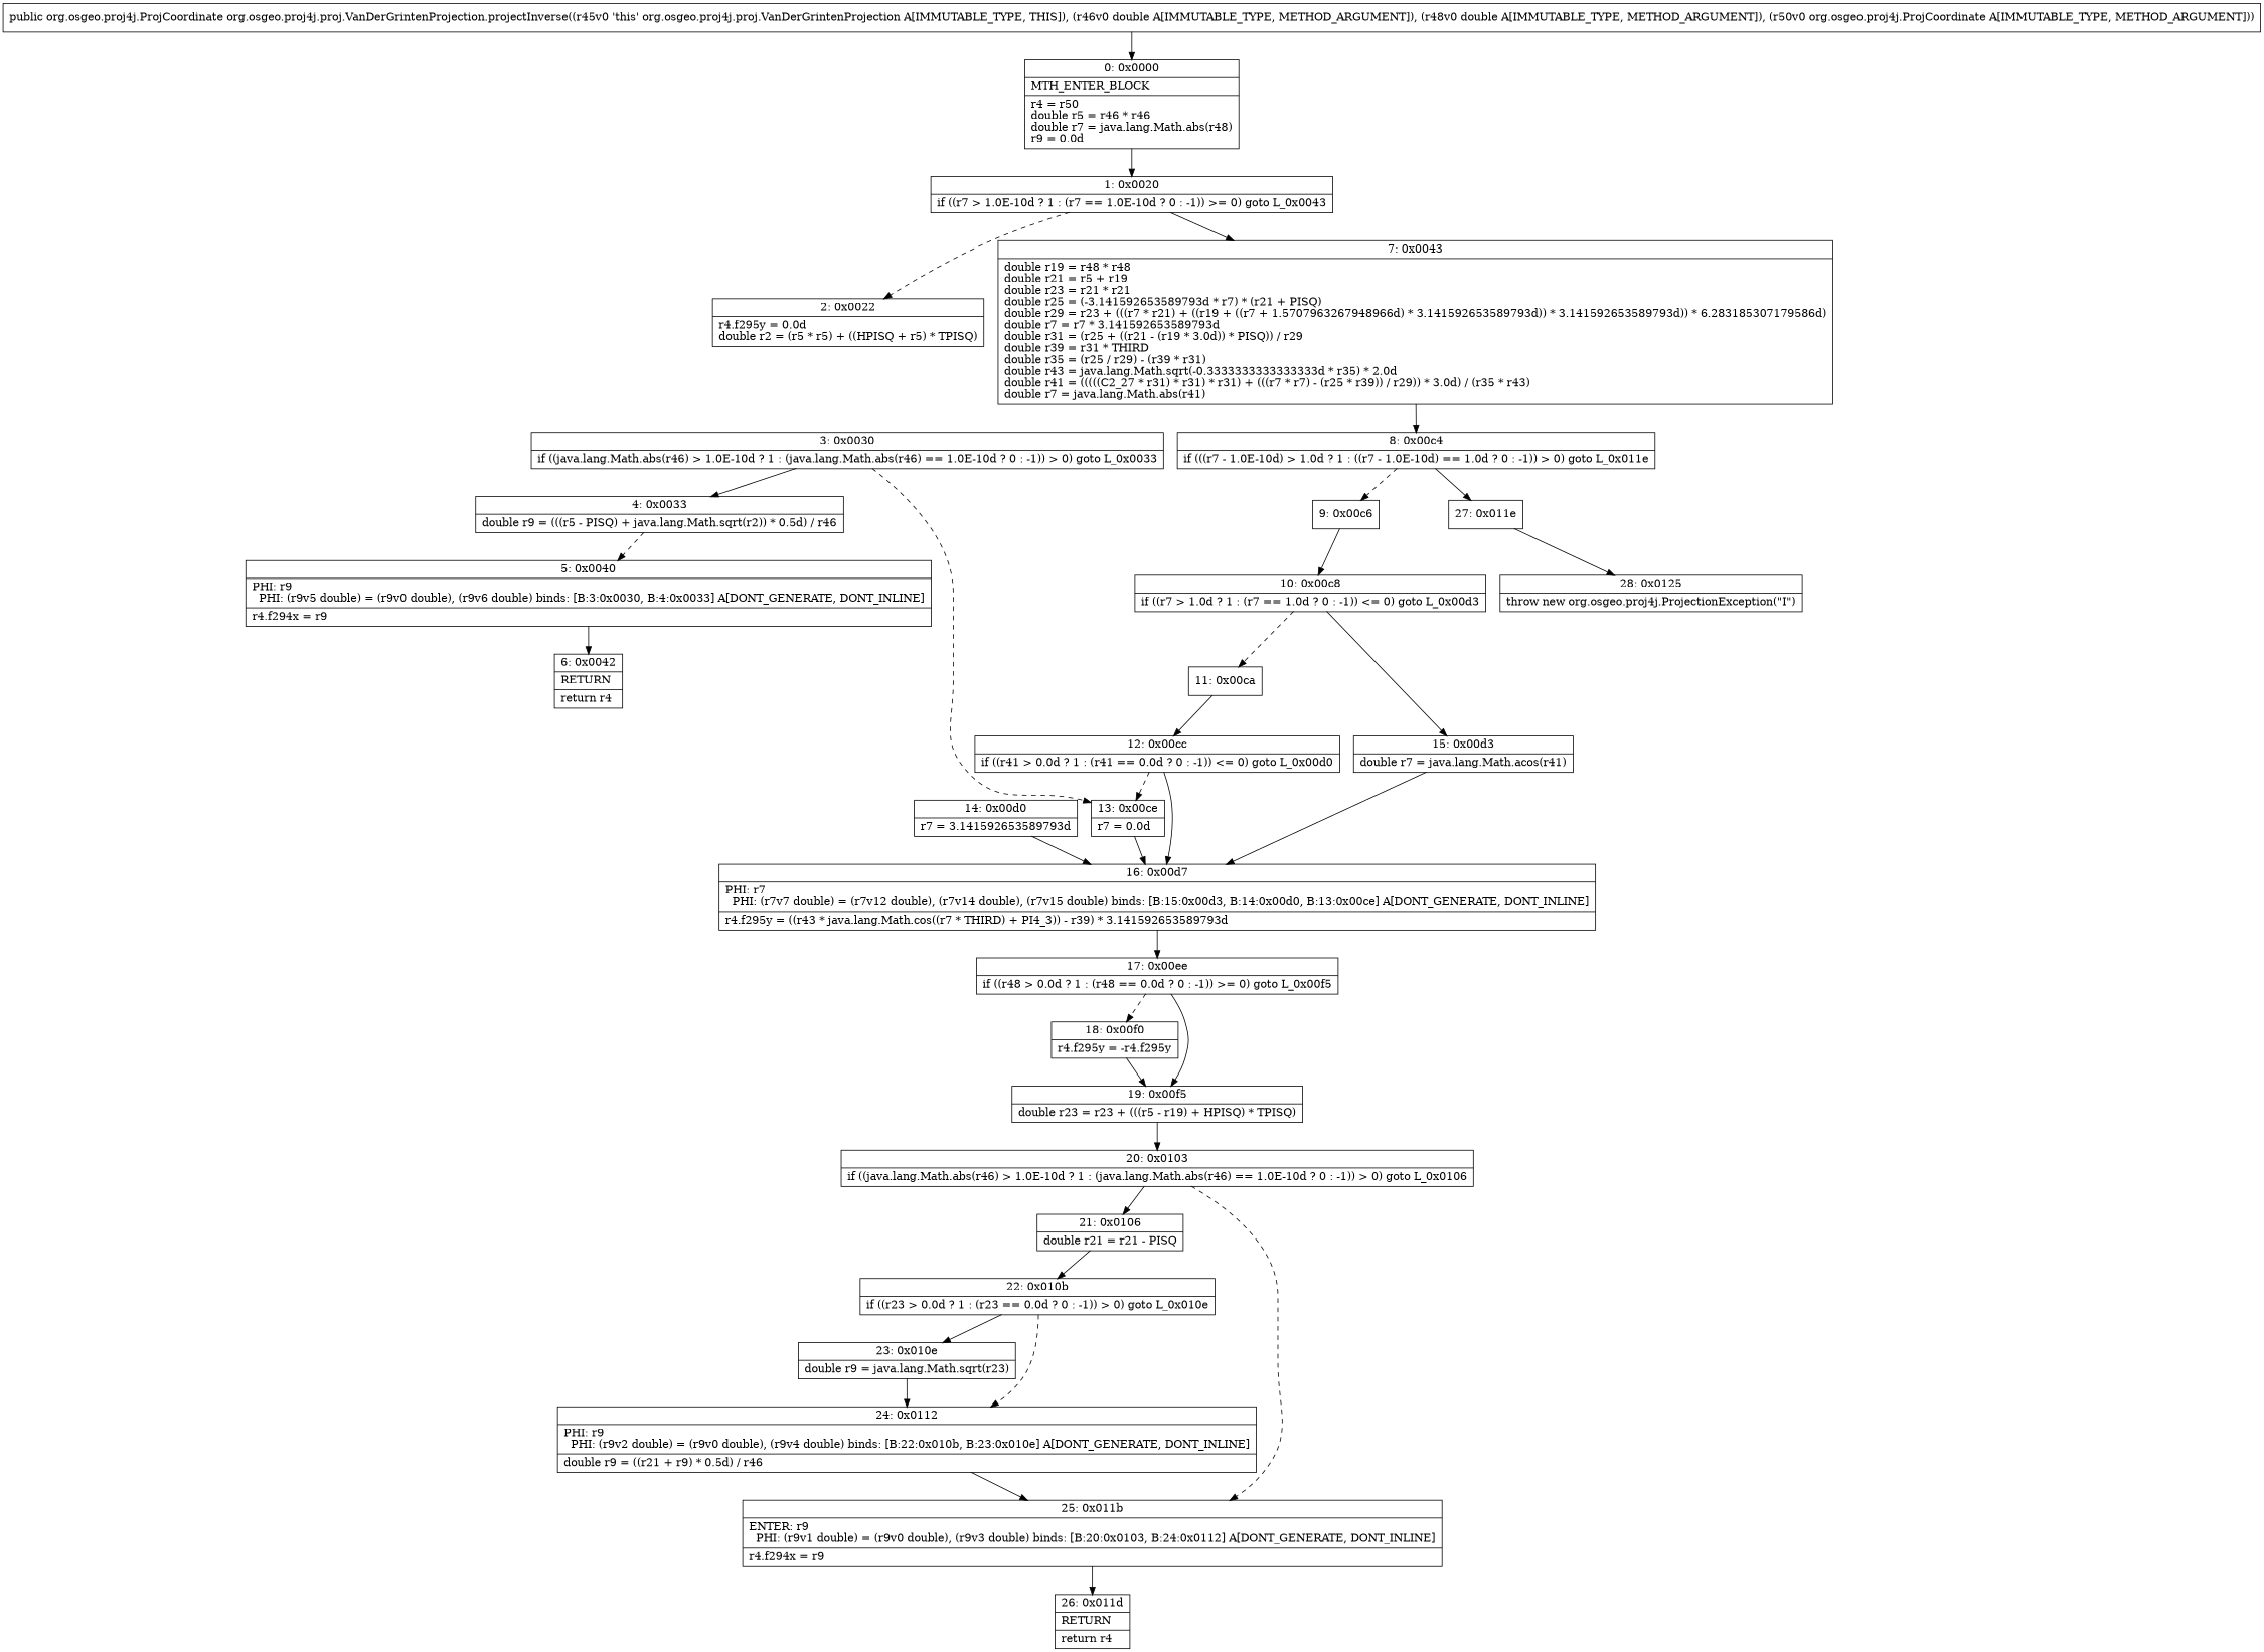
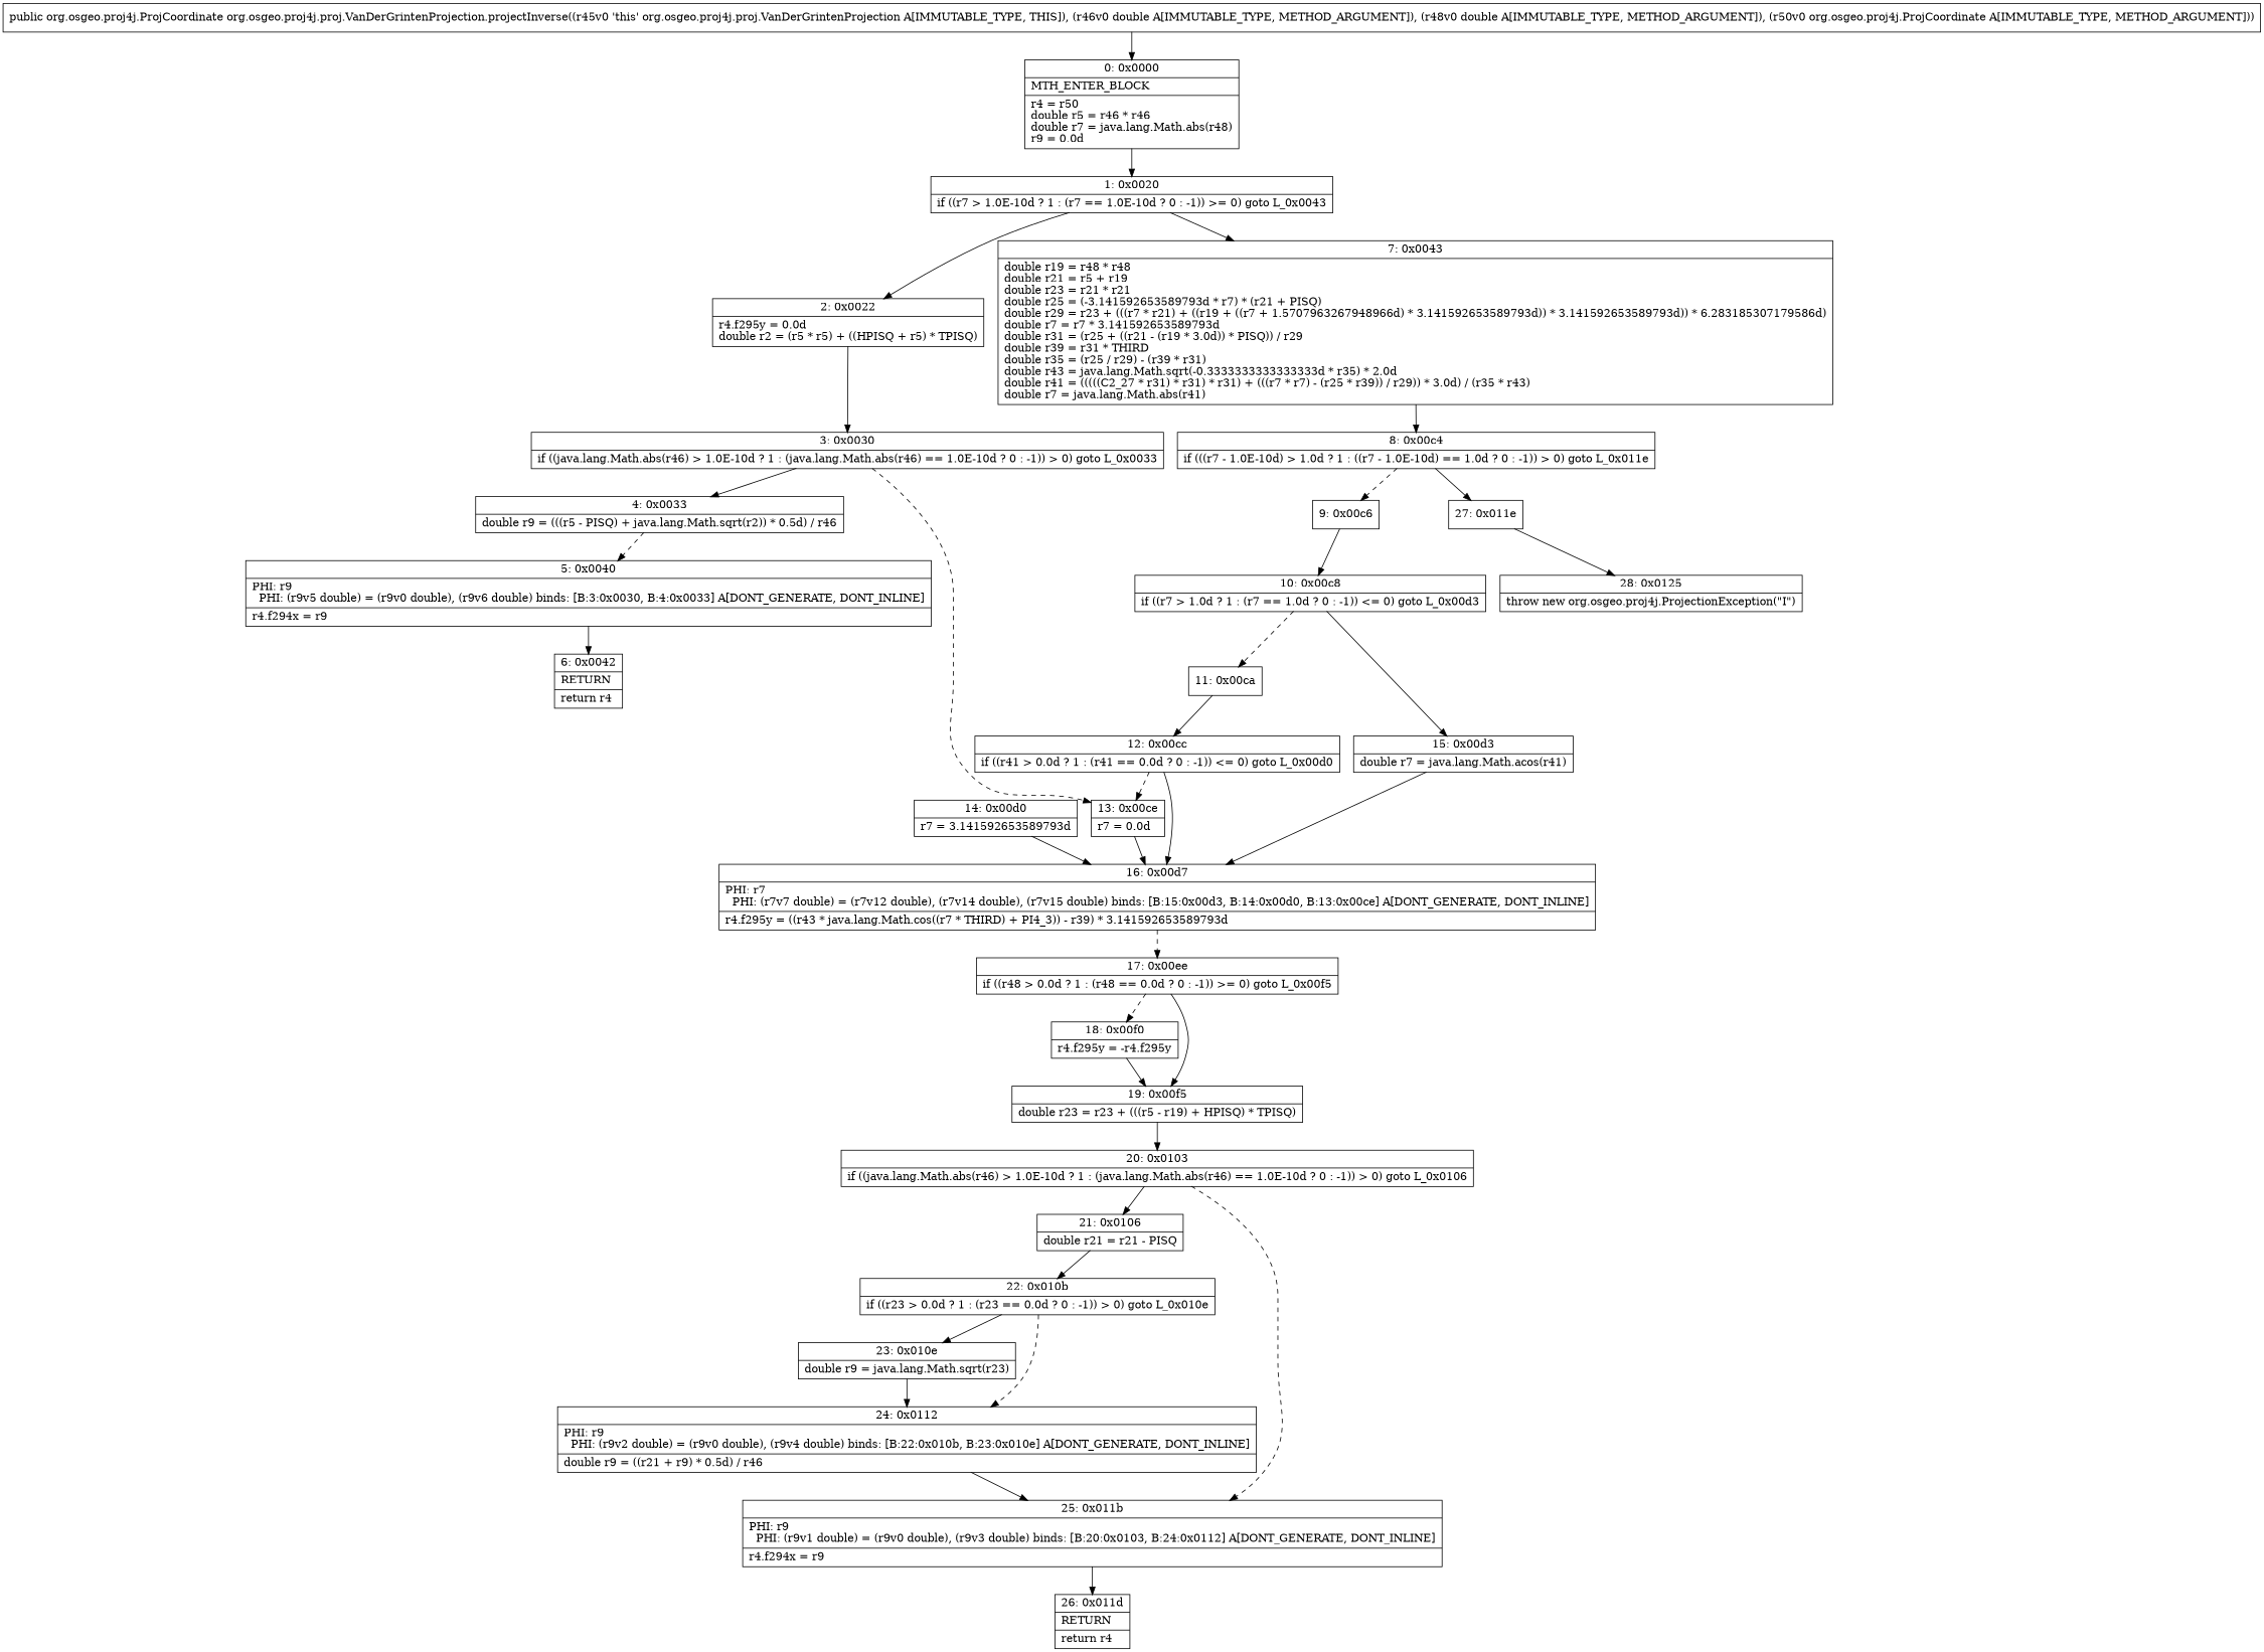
  digraph {
    node [shape=record]
    n1 [label="{0\:\ 0x0000|MTH_ENTER_BLOCK\l|r4 = r50\ldouble r5 = r46 * r46\ldouble r7 = java.lang.Math.abs(r48)\lr9 = 0.0d\l}"]
    n2 [label="{1\:\ 0x0020|if ((r7 \> 1.0E\-10d ? 1 : (r7 == 1.0E\-10d ? 0 : \-1)) \>= 0) goto L_0x0043\l}"]
    n3 [label="{2\:\ 0x0022|r4.f295y = 0.0d\ldouble r2 = (r5 * r5) + ((HPISQ + r5) * TPISQ)\l}"]
    n4 [label="{7\:\ 0x0043|double r19 = r48 * r48\ldouble r21 = r5 + r19\ldouble r23 = r21 * r21\ldouble r25 = (\-3.141592653589793d * r7) * (r21 + PISQ)\ldouble r29 = r23 + (((r7 * r21) + ((r19 + ((r7 + 1.5707963267948966d) * 3.141592653589793d)) * 3.141592653589793d)) * 6.283185307179586d)\ldouble r7 = r7 * 3.141592653589793d\ldouble r31 = (r25 + ((r21 \- (r19 * 3.0d)) * PISQ)) \/ r29\ldouble r39 = r31 * THIRD\ldouble r35 = (r25 \/ r29) \- (r39 * r31)\ldouble r43 = java.lang.Math.sqrt(\-0.3333333333333333d * r35) * 2.0d\ldouble r41 = (((((C2_27 * r31) * r31) * r31) + (((r7 * r7) \- (r25 * r39)) \/ r29)) * 3.0d) \/ (r35 * r43)\ldouble r7 = java.lang.Math.abs(r41)\l}"]
    n5 [label="{3\:\ 0x0030|if ((java.lang.Math.abs(r46) \> 1.0E\-10d ? 1 : (java.lang.Math.abs(r46) == 1.0E\-10d ? 0 : \-1)) \> 0) goto L_0x0033\l}"]
    n6 [label="{8\:\ 0x00c4|if (((r7 \- 1.0E\-10d) \> 1.0d ? 1 : ((r7 \- 1.0E\-10d) == 1.0d ? 0 : \-1)) \> 0) goto L_0x011e\l}"]
    n7 [label="{4\:\ 0x0033|double r9 = (((r5 \- PISQ) + java.lang.Math.sqrt(r2)) * 0.5d) \/ r46\l}"]
    n8 [label="{13\:\ 0x00ce|r7 = 0.0d\l}"]
    n9 [label="{5\:\ 0x0040|PHI: r9 \l  PHI: (r9v5 double) = (r9v0 double), (r9v6 double) binds: [B:3:0x0030, B:4:0x0033] A[DONT_GENERATE, DONT_INLINE]\l|r4.f294x = r9\l}"]
    n10 [label="{6\:\ 0x0042|RETURN\l|return r4\l}"]
    n11 [label="{9\:\ 0x00c6}"]
    n12 [label="{27\:\ 0x011e}"]
    n13 [label="{10\:\ 0x00c8|if ((r7 \> 1.0d ? 1 : (r7 == 1.0d ? 0 : \-1)) \<= 0) goto L_0x00d3\l}"]
    n14 [label="{28\:\ 0x0125|throw new org.osgeo.proj4j.ProjectionException(\"I\")\l}"]
    n15 [label="{11\:\ 0x00ca}"]
    n16 [label="{15\:\ 0x00d3|double r7 = java.lang.Math.acos(r41)\l}"]
    n17 [label="{12\:\ 0x00cc|if ((r41 \> 0.0d ? 1 : (r41 == 0.0d ? 0 : \-1)) \<= 0) goto L_0x00d0\l}"]
    n18 [label="{16\:\ 0x00d7|PHI: r7 \l  PHI: (r7v7 double) = (r7v12 double), (r7v14 double), (r7v15 double) binds: [B:15:0x00d3, B:14:0x00d0, B:13:0x00ce] A[DONT_GENERATE, DONT_INLINE]\l|r4.f295y = ((r43 * java.lang.Math.cos((r7 * THIRD) + PI4_3)) \- r39) * 3.141592653589793d\l}"]
    n19 [label="{14\:\ 0x00d0|r7 = 3.141592653589793d\l}"]
    n20 [label="{17\:\ 0x00ee|if ((r48 \> 0.0d ? 1 : (r48 == 0.0d ? 0 : \-1)) \>= 0) goto L_0x00f5\l}"]
    n21 [label="{18\:\ 0x00f0|r4.f295y = \-r4.f295y\l}"]
    n22 [label="{19\:\ 0x00f5|double r23 = r23 + (((r5 \- r19) + HPISQ) * TPISQ)\l}"]
    n23 [label="{20\:\ 0x0103|if ((java.lang.Math.abs(r46) \> 1.0E\-10d ? 1 : (java.lang.Math.abs(r46) == 1.0E\-10d ? 0 : \-1)) \> 0) goto L_0x0106\l}"]
    n24 [label="{21\:\ 0x0106|double r21 = r21 \- PISQ\l}"]
-   n25 [label="{25\:\ 0x011b|ENTER: r9 \l  PHI: (r9v1 double) = (r9v0 double), (r9v3 double) binds: [B:20:0x0103, B:24:0x0112] A[DONT_GENERATE, DONT_INLINE]\l|r4.f294x = r9\l}"]
+   n25 [label="{25\:\ 0x011b|PHI: r9 \l  PHI: (r9v1 double) = (r9v0 double), (r9v3 double) binds: [B:20:0x0103, B:24:0x0112] A[DONT_GENERATE, DONT_INLINE]\l|r4.f294x = r9\l}"]
    n26 [label="{22\:\ 0x010b|if ((r23 \> 0.0d ? 1 : (r23 == 0.0d ? 0 : \-1)) \> 0) goto L_0x010e\l}"]
    n27 [label="{26\:\ 0x011d|RETURN\l|return r4\l}"]
    n28 [label="{23\:\ 0x010e|double r9 = java.lang.Math.sqrt(r23)\l}"]
    n29 [label="{24\:\ 0x0112|PHI: r9 \l  PHI: (r9v2 double) = (r9v0 double), (r9v4 double) binds: [B:22:0x010b, B:23:0x010e] A[DONT_GENERATE, DONT_INLINE]\l|double r9 = ((r21 + r9) * 0.5d) \/ r46\l}"]
    n30 [label="{public org.osgeo.proj4j.ProjCoordinate org.osgeo.proj4j.proj.VanDerGrintenProjection.projectInverse((r45v0 'this' org.osgeo.proj4j.proj.VanDerGrintenProjection A[IMMUTABLE_TYPE, THIS]), (r46v0 double A[IMMUTABLE_TYPE, METHOD_ARGUMENT]), (r48v0 double A[IMMUTABLE_TYPE, METHOD_ARGUMENT]), (r50v0 org.osgeo.proj4j.ProjCoordinate A[IMMUTABLE_TYPE, METHOD_ARGUMENT])) }"]
    n1 -> n2
-   n2 -> n3 [style=dashed]
+   n2 -> n3 [style=solid]
    n2 -> n4
+   n3 -> n5
    n4 -> n6
    n5 -> n7
    n5 -> n8 [style=dashed]
    n6 -> n11 [style=dashed]
    n6 -> n12
    n7 -> n9 [style=dashed]
    n8 -> n18
    n9 -> n10
    n11 -> n13
    n12 -> n14
    n13 -> n15 [style=dashed]
    n13 -> n16
    n15 -> n17
    n16 -> n18
    n17 -> n8 [style=dashed]
    n17 -> n18
-   n18 -> n20
+   n18 -> n20 [style=dashed]
    n19 -> n18
    n20 -> n21 [style=dashed]
    n20 -> n22
    n21 -> n22
    n22 -> n23
    n23 -> n24
    n23 -> n25 [style=dashed]
    n24 -> n26
    n25 -> n27
    n26 -> n28
    n26 -> n29 [style=dashed]
    n28 -> n29
    n29 -> n25
    n30 -> n1
  }
